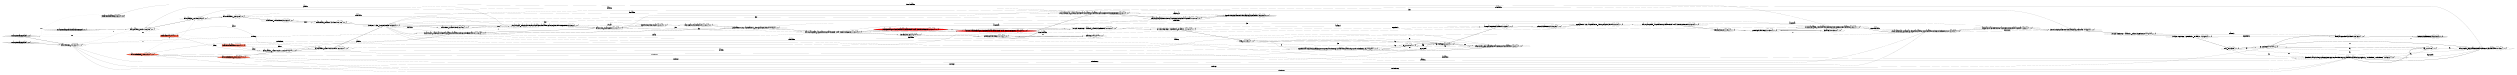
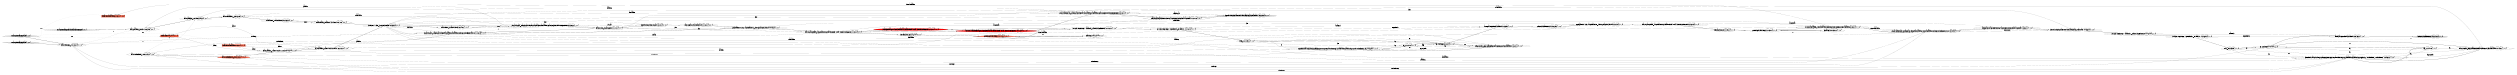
  digraph {
    rankdir=LR
    node [fillcolor=white shape=ellipse style=filled]
    edge [style=solid]
    n1 [label="Set<Tuple2<Integer,Integer>> expectedResult = new HashSet<>()@@@18@@@['1', '1', '0']"]
    n2 [label="int key = 0@@@19@@@['1', '1', '0']"]
    n3 [label="assertEquals(expectedResult,actualResult)@@@25@@@['1', '1', '0']"]
    n4 [label="expectedResult.add(Tuple2.of(KeyGroupRangeAssignment.computeOperatorIndexForKeyGroup(maxParallelism,parallelism,keyGroupIndex),numberElements * key))@@@23@@@['1', '1', '0']"]
    n5 [label="key++@@@21@@@['1', '1', '0']"]
    n6 [label="key < numberKeys@@@20@@@['1', '1', '0']" shape=diamond]
    n7 [label="int keyGroupIndex = KeyGroupRangeAssignment.assignToKeyGroup(key,maxParallelism)@@@22@@@['1', '1', '0']"]
    n8 [label="CollectionSink.clearElementsSet()@@@26@@@['1', '1', '0']"]
-   n9 [label="!getRunningJobs(client).isEmpty()@@@17@@@['0', '0', '1']" shape=diamond]
+   n9 [fillcolor=tomato label="!getRunningJobs(client).isEmpty()@@@17@@@['0', '0', '1']" shape=diamond]
    n10 [label="JobGraph scaledJobGraph = createJobGraphWithOperatorState(parallelism2,maxParallelism,OperatorCheckpointMethod.NON_PARTITIONED)@@@20@@@['0', '0', '1']"]
    n11 [label="Thread.sleep(50)@@@18@@@['0', '0', '1']"]
    n12 [fillcolor=lightgray label="ClientUtils.submitJobAndWaitForResult(client,scaledJobGraph,.getClassLoader())@@@22@@@['0', '0', '1']"]
    n13 [label="scaledJobGraph.setSavepointRestoreSettings(SavepointRestoreSettings.forPath(savepointPath))@@@21@@@['0', '0', '1']"]
    n14 [label="ClientUtils.submitJob(client,jobGraph)@@@12@@@['0', '0', '1']"]
    n15 [label="StateSourceBase.workStartedLatch.await()@@@13@@@['0', '0', '1']"]
    n16 [label="CompletableFuture<String> savepointPathFuture = client.triggerSavepoint(jobID,null)@@@14@@@['1', '1', '1']"]
    n17 [label="final int numberKeys = 42@@@3@@@['1', '1', '0']"]
    n18 [label="JobGraph scaledJobGraph = createJobGraphWithKeyedState(parallelism2,restoreMaxParallelism,numberKeys,numberElements2,true,100)@@@34@@@['1', '1', '0']"]
    n19 [label="key < numberKeys@@@40@@@['1', '1', '0']" shape=diamond]
    n20 [label="JobGraph jobGraph = createJobGraphWithKeyedState(parallelism,maxParallelism,numberKeys,numberElements,false,100)@@@13@@@['1', '1', '0']"]
    n21 [label="final int parallelism = numSlots / 2@@@3@@@['0', '0', '1']"]
-   n22 [fillcolor=tomato label="final int numberElements = 1000@@@4@@@['1', '1', '0']"]
+   n22 [label="final int numberElements = 1000@@@4@@@['1', '1', '0']"]
    n23 [fillcolor=tomato label="final int numberElements2 = 500@@@5@@@['1', '1', '0']"]
    n24 [label="expectedResult2.add(Tuple2.of(KeyGroupRangeAssignment.computeOperatorIndexForKeyGroup(maxParallelism,parallelism2,keyGroupIndex),key * (numberElements + numberElements2)))@@@43@@@['1', '1', '0']"]
    n25 [label="final int parallelism2 = numSlots@@@4@@@['0', '0', '1']"]
    n26 [label="ClientUtils.submitJobAndWaitForResult(client,scaledJobGraph,.getClassLoader())@@@36@@@['1', '1', '0']"]
    n27 [label="scaledJobGraph.setSavepointRestoreSettings(SavepointRestoreSettings.forPath(savepointPath))@@@35@@@['1', '1', '0']"]
    n28 [label="assertEquals(expectedResult2,actualResult2)@@@45@@@['1', '1', '0']"]
    n29 [label="key++@@@41@@@['1', '1', '0']"]
    n30 [label="int keyGroupIndex = KeyGroupRangeAssignment.assignToKeyGroup(key,maxParallelism)@@@42@@@['1', '1', '0']"]
    n31 [label="final String savepointPath = savepointPathFuture.get(deadline.timeLeft().toMillis(),TimeUnit.MILLISECONDS)@@@15@@@['1', '1', '1']"]
    n32 [label="JobGraph jobGraph = createJobGraphWithOperatorState(parallelism,maxParallelism,OperatorCheckpointMethod.NON_PARTITIONED)@@@10@@@['1', '1', '1']"]
    n33 [label="final int parallelism = scaleOut? numSlots / 2: numSlots@@@6@@@['1', '1', '0']"]
    n34 [label="final int parallelism2 = scaleOut? numSlots: numSlots / 2@@@7@@@['1', '1', '0']"]
    n35 [label="Set<Tuple2<Integer,Integer>> actualResult2 = CollectionSink.getElementsSet()@@@37@@@['1', '1', '0']"]
    n36 [label="Set<Tuple2<Integer,Integer>> expectedResult2 = new HashSet<>()@@@38@@@['1', '1', '0']"]
    n37 [label="final int maxParallelism = 13@@@5@@@['0', '0', '1']"]
    n38 [label="final String savepointPath = savepointPathFuture.get(deadline.timeLeft().toMillis(),TimeUnit.MILLISECONDS)@@@28@@@['1', '1', '0']"]
    n39 [label="client.cancel(jobID).get()@@@29@@@['1', '1', '0']"]
    n40 [label="!getRunningJobs(client).isEmpty()@@@30@@@['1', '1', '0']" shape=diamond]
    n41 [fillcolor=lightgray label="{CollectionSink.clearElementsSet()}@@@47@@@['1', '1', '0']"]
    n42 [label="int key = 0@@@39@@@['1', '1', '0']"]
    n43 [label="CompletableFuture<String> savepointPathFuture = client.triggerSavepoint(jobID,null)@@@27@@@['1', '1', '0']"]
    n44 [fillcolor=tomato label="boolean deriveMaxParallelism@@@2@@@['1', '1', '0']" shape=box]
    n45 [label="int restoreMaxParallelism = deriveMaxParallelism? ExecutionJobVertex.VALUE_NOT_SET: maxParallelism@@@33@@@['1', '1', '0']"]
    n46 [label="ClusterClient<?> client = cluster.getClusterClient()@@@8@@@['1', '1', '1']"]
    n47 [fillcolor=red label="assertTrue(SubtaskIndexFlatMapper.workCompletedLatch.await(deadline.timeLeft().toMillis(),TimeUnit.MILLISECONDS))@@@16@@@['0', '1', '0']"]
    n48 [fillcolor=red label="SubtaskIndexFlatMapper.workCompletedLatch.await(deadline.timeLeft().toMillis(),TimeUnit.MILLISECONDS)@@@16@@@['1', '0', '0']"]
    n49 [label="client.cancel(jobID).get()@@@16@@@['0', '0', '1']"]
    n50 [label="Duration timeout = Duration.ofMinutes(3)@@@6@@@['0', '0', '1']"]
    n51 [label="Deadline deadline = Deadline.now().plus(timeout)@@@7@@@['0', '0', '1']"]
    n52 [label="Set<Tuple2<Integer,Integer>> actualResult = CollectionSink.getElementsSet()@@@17@@@['1', '1', '0']"]
    n53 [label="Duration timeout = Duration.ofMinutes(3)@@@9@@@['1', '1', '0']"]
    n54 [label="final JobID jobID = jobGraph.getJobID()@@@11@@@['1', '1', '1']"]
    n55 [fillcolor=lightgray label="testSavepointRescalingKeyedState['1', '0', '0']" shape=diamond]
-   n56 [fillcolor=lightgray label="boolean deriveMaxParallelism@@@2@@@['1', '0', '0']" shape=box]
+   n56 [fillcolor=tomato label="boolean deriveMaxParallelism@@@2@@@['1', '0', '0']" shape=box]
    n57 [label="Thread.sleep(50)@@@31@@@['1', '1', '0']"]
    n58 [fillcolor=lightgray label="testSavepointRescalingNonPartitionedStateCausesException['0', '0', '1']" shape=diamond]
    n59 [fillcolor=lightgray label="testSavepointRescalingKeyedState['0', '1', '0']" shape=diamond]
    n60 [fillcolor=tomato label="boolean scaleOut@@@2@@@['0', '1', '0']" shape=box]
    n1 -> n2 [style=bold]
    n1 -> n3 [label=expectedResult]
    n2 -> n4 [label=key]
    n2 -> n5 [label=jobID]
    n2 -> n6 [label=key]
    n2 -> n6 [style=bold]
    n2 -> n7 [label=key]
    n3 -> n8 [style=bold]
    n4 -> n5 [style=bold]
    n5 -> n4 [label=key]
    n5 -> n6 [style=bold]
    n5 -> n6 [label=key]
    n5 -> n7 [label=key]
    n6 -> n3 [style=bold]
    n6 -> n4 [label=true style=dotted]
    n6 -> n5 [label=true style=dotted]
    n6 -> n7 [label=true style=dotted]
    n6 -> n7 [style=bold]
    n7 -> n4 [label=keyGroupIndex]
    n7 -> n4 [style=bold]
    n8 -> n43 [style=bold]
    n9 -> n10 [style=bold]
    n9 -> n11 [style=bold]
    n9 -> n11 [label=true style=dotted]
    n10 -> n12 [label=scaledJobGraph]
    n10 -> n13 [style=bold]
    n11 -> n9 [style=bold]
    n13 -> n12 [style=bold]
    n14 -> n15 [style=bold]
    n15 -> n16 [style=bold]
    n16 -> n31 [style=bold]
    n16 -> n43 [label=jobID]
-   n17 -> n6 [label=numberKeys]
    n17 -> n18 [label=numberKeys]
    n17 -> n19 [label=numberKeys]
    n17 -> n20 [label=numberKeys]
    n17 -> n21 [label=0 style=dashed]
    n18 -> n26 [label=scaledJobGraph]
    n18 -> n27 [style=bold]
    n19 -> n24 [label=true style=dotted]
    n19 -> n28 [style=bold]
    n19 -> n29 [label=true style=dotted]
    n19 -> n30 [label=true style=dotted]
    n19 -> n30 [style=bold]
    n20 -> n16 [style=bold]
    n20 -> n31 [label=jobGraph]
    n20 -> n32 [label=0 style=dashed]
    n21 -> n25 [style=bold]
    n21 -> n32 [label=parallelism]
    n22 -> n4 [label=numberElements]
    n22 -> n20 [label=numberElements]
    n22 -> n23 [style=bold]
    n22 -> n24 [label=numberElements]
    n22 -> n25 [label=0 style=dashed]
    n23 -> n18 [label=numberElements2]
    n23 -> n24 [label=numberElements2]
    n23 -> n33 [style=bold]
    n24 -> n29 [style=bold]
    n25 -> n10 [label=parallelism2]
    n25 -> n37 [style=bold]
    n26 -> n35 [style=bold]
    n27 -> n26 [style=bold]
    n28 -> n41 [style=bold]
    n29 -> n19 [style=bold]
    n29 -> n19 [label=key]
    n29 -> n24 [label=key]
    n29 -> n30 [label=key]
    n30 -> n24 [label=keyGroupIndex]
    n30 -> n24 [style=bold]
    n31 -> n13 [label=savepointPath]
    n31 -> n47 [style=bold]
    n31 -> n48 [style=bold]
    n31 -> n49 [style=bold]
    n32 -> n14 [label=jobGraph]
    n32 -> n54 [style=bold]
    n33 -> n4 [label=parallelism]
    n33 -> n20 [label=parallelism]
    n33 -> n34 [style=bold]
    n34 -> n18 [label=parallelism2]
    n34 -> n24 [label=parallelism2]
    n34 -> n46 [style=bold]
    n35 -> n28 [label=actualResult2]
    n35 -> n36 [style=bold]
    n36 -> n28 [label=expectedResult2]
    n36 -> n42 [style=bold]
    n37 -> n10 [label=maxParallelism]
    n37 -> n32 [label=maxParallelism]
    n37 -> n50 [style=bold]
    n38 -> n27 [label=savepointPath]
    n38 -> n39 [style=bold]
    n39 -> n40 [style=bold]
    n40 -> n45 [style=bold]
    n40 -> n57 [label=true style=dotted]
    n40 -> n57 [style=bold]
    n42 -> n19 [label=key]
    n42 -> n19 [style=bold]
    n42 -> n24 [label=key]
    n42 -> n30 [label=key]
    n43 -> n38 [style=bold]
    n44 -> n33 [label=scaleOut]
    n44 -> n34 [label=scaleOut]
    n44 -> n45 [label=deriveMaxParallelism]
    n45 -> n18 [label=restoreMaxParallelism]
    n45 -> n18 [style=bold]
    n46 -> n4 [label=maxParallelism]
    n46 -> n7 [label=maxParallelism]
    n46 -> n12 [label=client]
    n46 -> n14 [label=client]
    n46 -> n20 [label=maxParallelism]
    n46 -> n24 [label=maxParallelism]
    n46 -> n30 [label=maxParallelism]
    n46 -> n32 [style=bold]
    n46 -> n45 [label=maxParallelism]
    n46 -> n53 [style=bold]
    n47 -> n52 [style=bold]
    n48 -> n47 [label=0 style=dashed]
    n48 -> n52 [style=bold]
    n49 -> n9 [style=bold]
    n50 -> n51 [style=bold]
    n50 -> n51 [label=timeout]
    n51 -> n46 [style=bold]
    n52 -> n1 [style=bold]
    n52 -> n3 [label=actualResult]
    n53 -> n32 [label=timeout]
    n53 -> n32 [style=bold]
    n54 -> n14 [style=bold]
    n54 -> n16 [label=jobID]
    n54 -> n20 [style=bold]
    n54 -> n26 [label=client]
    n54 -> n31 [label=client]
    n55 -> n17 [style=bold]
    n55 -> n44 [label=true style=dotted]
    n55 -> n56 [label=true style=dotted]
    n56 -> n45 [label=deriveMaxParallelism]
    n57 -> n40 [style=bold]
    n58 -> n21 [style=bold]
    n59 -> n17 [style=bold]
    n59 -> n44 [label=true style=dotted]
-   n60 -> n59 [label=true style=dotted]
+   n59 -> n60 [label=true style=dotted]
    n60 -> n33 [label=scaleOut]
    n60 -> n34 [label=scaleOut]
  }
